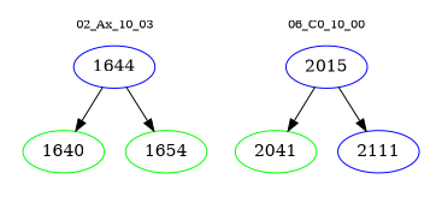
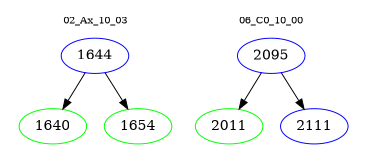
  digraph {
    node [color=blue]
    edge [color=black]
    n1 [label=1644]
    n2 [color=green label=1640]
    n3 [color=green label=1654]
-   n4 [label=2015]
-   n5 [color=green label=2041]
+   n4 [label=2095]
+   n5 [color=green label=2011]
    n6 [label=2111]
    subgraph cluster_1 {
      color=white
      fontsize=10
      label="02_Ax_10_03"
      n1
      n2
      n3
    }
    subgraph cluster_2 {
      color=white
      fontsize=10
      label="06_C0_10_00"
      n4
      n5
      n6
    }
    n1 -> n2
    n1 -> n3
    n4 -> n5
    n4 -> n6
  }
